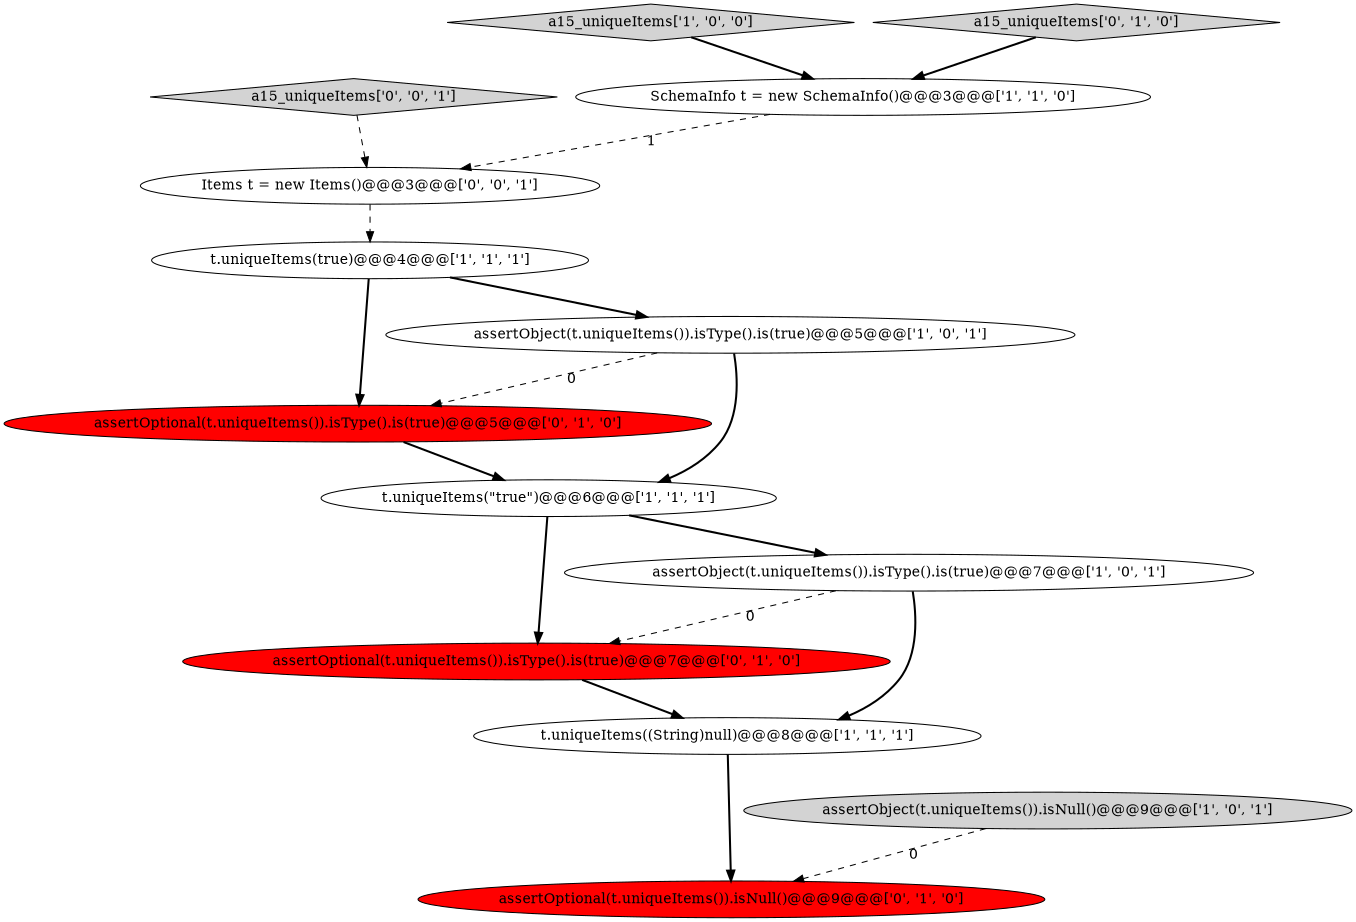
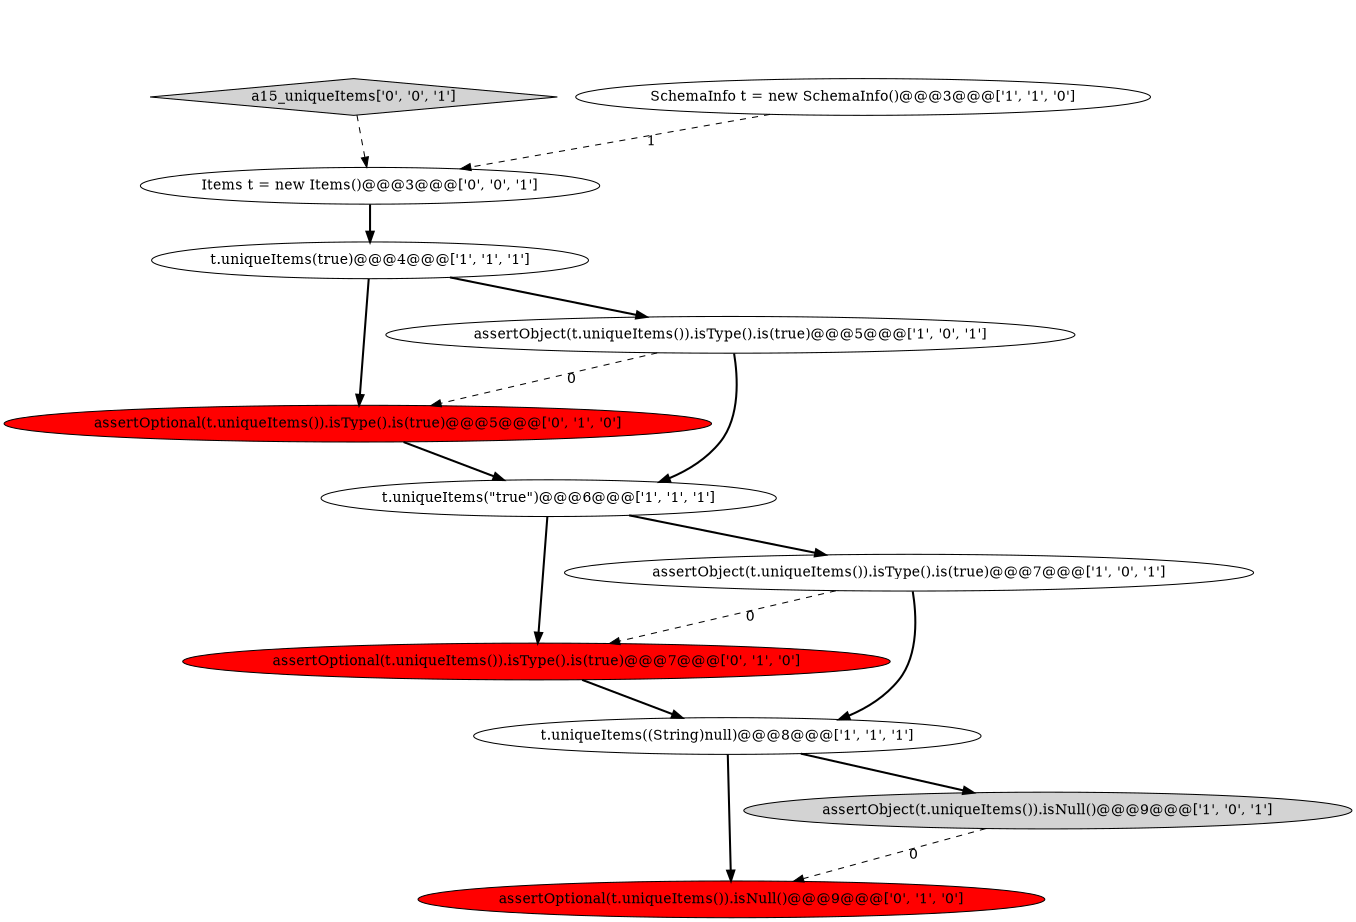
  digraph {
    node [fillcolor=white shape=ellipse style=filled]
    edge [style=bold]
    n1 [fillcolor=red label="assertOptional(t.uniqueItems()).isType().is(true)@@@7@@@['0', '1', '0']"]
    n2 [label="t.uniqueItems((String)null)@@@8@@@['1', '1', '1']"]
    n3 [fillcolor=red label="assertOptional(t.uniqueItems()).isNull()@@@9@@@['0', '1', '0']"]
    n4 [fillcolor=lightgray label="assertObject(t.uniqueItems()).isNull()@@@9@@@['1', '0', '1']"]
    n5 [label="t.uniqueItems(\"true\")@@@6@@@['1', '1', '1']"]
    n6 [label="assertObject(t.uniqueItems()).isType().is(true)@@@7@@@['1', '0', '1']"]
    n7 [fillcolor=lightgray label="a15_uniqueItems['0', '0', '1']" shape=diamond]
    n8 [label="Items t = new Items()@@@3@@@['0', '0', '1']"]
    n9 [label="t.uniqueItems(true)@@@4@@@['1', '1', '1']"]
-   n10 [fillcolor=lightgray label="a15_uniqueItems['1', '0', '0']" shape=diamond]
    n11 [label="SchemaInfo t = new SchemaInfo()@@@3@@@['1', '1', '0']"]
    n12 [fillcolor=red label="assertOptional(t.uniqueItems()).isType().is(true)@@@5@@@['0', '1', '0']"]
    n13 [label="assertObject(t.uniqueItems()).isType().is(true)@@@5@@@['1', '0', '1']"]
-   n14 [fillcolor=lightgray label="a15_uniqueItems['0', '1', '0']" shape=diamond]
    n1 -> n2
    n2 -> n3
+   n2 -> n4
    n4 -> n3 [label=0 style=dashed]
    n5 -> n1
    n5 -> n6
    n6 -> n1 [label=0 style=dashed]
    n6 -> n2
    n7 -> n8 [style=dashed]
-   n8 -> n9 [style=dashed]
+   n8 -> n9
    n9 -> n12
    n9 -> n13
-   n10 -> n11
    n11 -> n8 [label=1 style=dashed]
    n12 -> n5
    n13 -> n5
    n13 -> n12 [label=0 style=dashed]
-   n14 -> n11
  }
